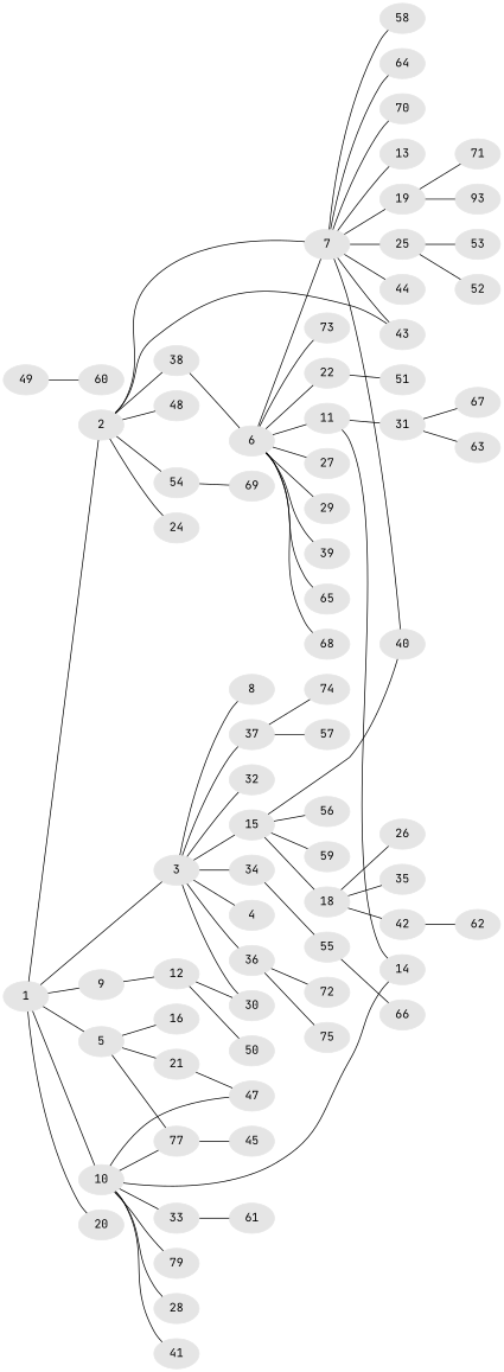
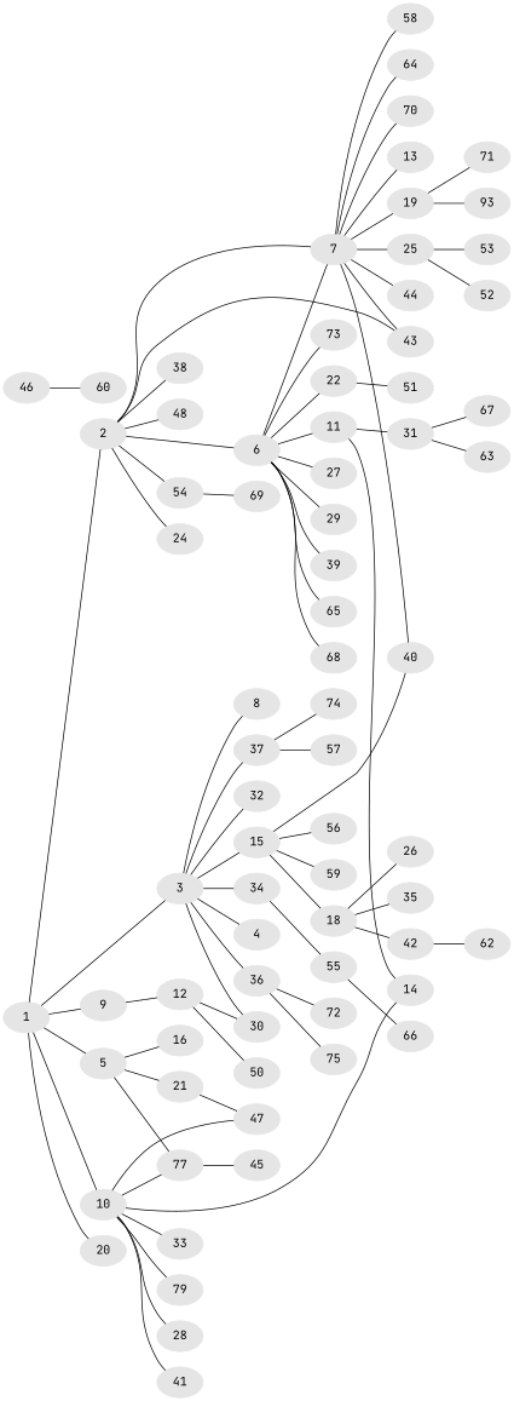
  graph {
    fontname="JetBrains Mono"
    rankdir=LR
    node [color=gray90 fontname="JetBrains Mono" style=filled]
    edge [fontname="JetBrains Mono"]
    1
    2
    3
    5
    9
    10
    20
    6
    7
    24
    38
    43
    48
    54
    4
    8
    15
    30
    32
    34
    36
    37
    16
    n24 [label=77]
    21
    12
    14
    28
    33
    41
    47
    n32 [label=79]
    11
    22
    27
    29
    39
    65
    68
    73
    13
    19
    25
    40
    44
    58
    64
    70
    69
    18
    56
    59
    55
    72
    75
    57
    74
    45
    31
    51
    n61 [label=93]
    71
    52
    53
    50
-   61
-   46 [label=49]
+   46
    60
    63
    67
    26
    35
    42
    62
    66
    1 -- 2
    1 -- 3
    1 -- 5
    1 -- 9
    1 -- 10
    1 -- 20
-   38 -- 6
+   2 -- 6
    2 -- 7
    2 -- 24
    2 -- 38
    2 -- 43
    2 -- 48
    2 -- 54
    3 -- 4
    3 -- 8
    3 -- 15
    3 -- 30
    3 -- 32
    3 -- 34
    3 -- 36
    3 -- 37
    5 -- 16
    5 -- n24
    5 -- 21
    9 -- 12
    10 -- n24
    10 -- 14
    10 -- 28
    10 -- 33
    10 -- 41
    10 -- 47
    10 -- n32
    6 -- 7
    6 -- 11
    6 -- 22
    6 -- 27
    6 -- 29
    6 -- 39
    6 -- 65
    6 -- 68
    6 -- 73
    7 -- 43
    7 -- 13
    7 -- 19
    7 -- 25
    7 -- 40
    7 -- 44
    7 -- 58
    7 -- 64
    7 -- 70
    54 -- 69
    15 -- 40
    15 -- 18
    15 -- 56
    15 -- 59
    34 -- 55
    36 -- 72
    36 -- 75
    37 -- 57
    37 -- 74
    n24 -- 45
    21 -- 47
    12 -- 30
    12 -- 50
-   33 -- 61
    11 -- 14
    11 -- 31
    22 -- 51
    19 -- n61
    19 -- 71
    25 -- 52
    25 -- 53
    18 -- 26
    18 -- 35
    18 -- 42
    55 -- 66
    31 -- 63
    31 -- 67
    46 -- 60
    42 -- 62
  }
